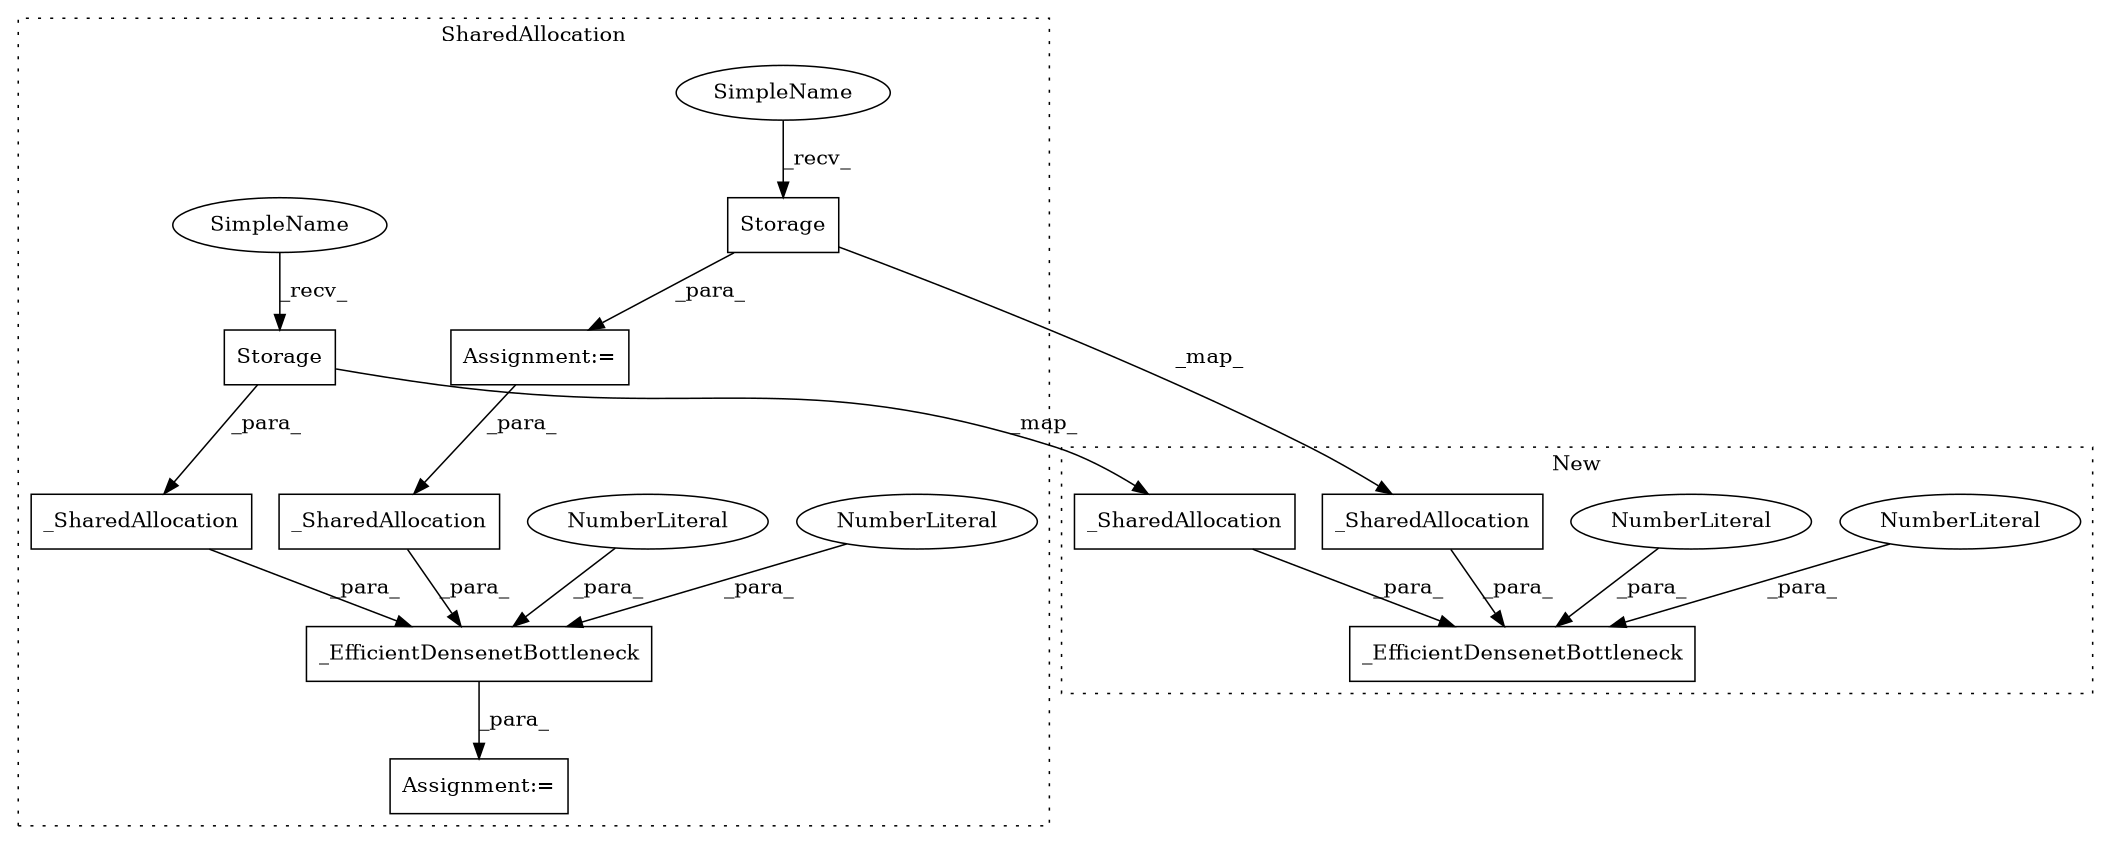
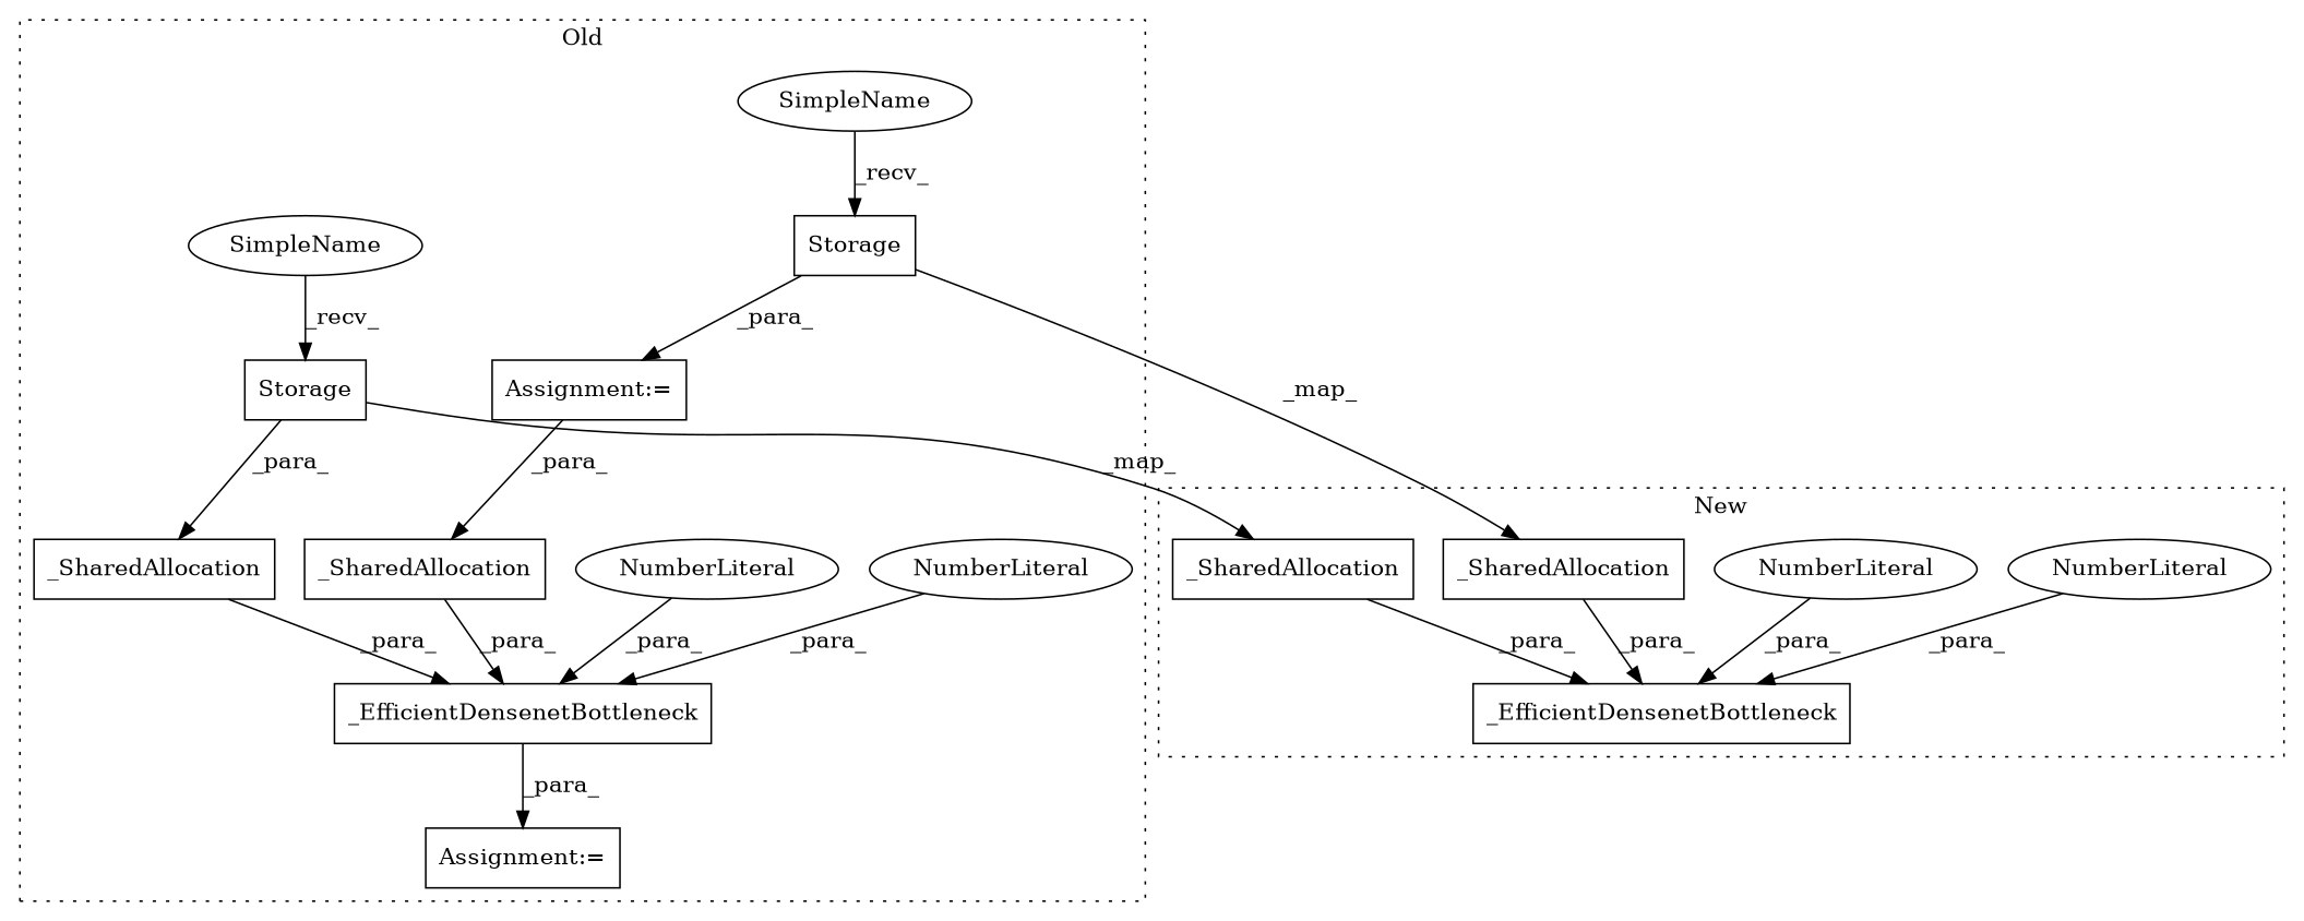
  digraph {
    node [a=32 l=1 shape=box]
    n1 [l="18,1" label=_SharedAllocation s="6207,6234"]
    n2 [l="8,1" label=Storage s="6082,6107"]
    n3 [l="8,1" label=Storage s="6130,6155"]
    n4 [l="29,1" label=_EfficientDensenetBottleneck s="6178,6268"]
    n5 [a=34 label=NumberLiteral s=6267 shape=ellipse]
    n6 [a=34 label=NumberLiteral s=6265 shape=ellipse]
    n7 [a=7 label="Assignment:=" s=6123]
    n8 [a=7 label="Assignment:=" s=6177]
    n9 [l="18,1" label=_SharedAllocation s="6236,6263"]
    n10 [a=42 l=5 label=SimpleName s=6124 shape=ellipse]
    n11 [a=42 l=5 label=SimpleName s=6076 shape=ellipse]
    n12 [l="29,1" label=_EfficientDensenetBottleneck s="5808,5914"]
    n13 [a=34 label=NumberLiteral s=5911 shape=ellipse]
    n14 [a=34 label=NumberLiteral s=5913 shape=ellipse]
    n15 [l="18,1" label=_SharedAllocation s="5837,5872"]
    n16 [l="18,1" label=_SharedAllocation s="5874,5909"]
    subgraph cluster_1 {
-     label=SharedAllocation
+     label=Old
      style=dotted
      n1
      n2
      n3
      n4
      n5
      n6
      n7
      n8
      n9
      n10
      n11
    }
    subgraph cluster_2 {
      label=New
      style=dotted
      n12
      n13
      n14
      n15
      n16
    }
    n1 -> n4 [label=_para_]
    n2 -> n1 [label=_para_]
    n2 -> n15 [label=_map_]
    n3 -> n7 [label=_para_]
    n3 -> n16 [label=_map_]
    n4 -> n8 [label=_para_]
    n5 -> n4 [label=_para_]
    n6 -> n4 [label=_para_]
    n7 -> n9 [label=_para_]
    n9 -> n4 [label=_para_]
    n10 -> n3 [label=_recv_]
    n11 -> n2 [label=_recv_]
    n13 -> n12 [label=_para_]
    n14 -> n12 [label=_para_]
    n15 -> n12 [label=_para_]
    n16 -> n12 [label=_para_]
  }
